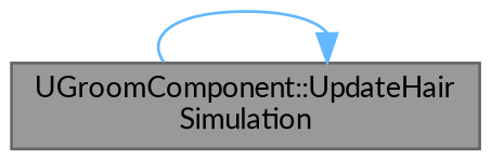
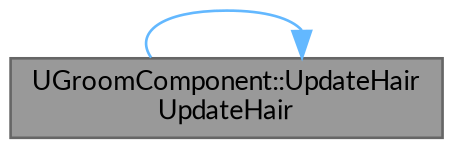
  digraph {
    rankdir=LR
    fontname=Lato
-   n1 [color=gray40 fillcolor=grey60 fontcolor=black fontname=Lato fontsize=10 height=0.2 label="UGroomComponent::UpdateHair\lSimulation" shape=box style=filled width=0.4]
+   n1 [color=gray40 fillcolor=grey60 fontcolor=black fontname=Lato fontsize=10 height=0.2 label="UGroomComponent::UpdateHair\lUpdateHair" shape=box style=filled width=0.4]
    n1 -> n1 [color=steelblue1 fontname=Lato fontsize=10 labelfontname=Helvetica labelfontsize=10 style=solid]
  }
